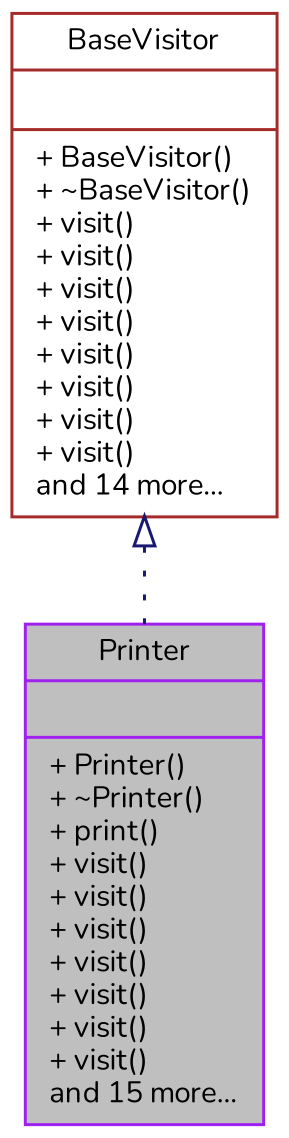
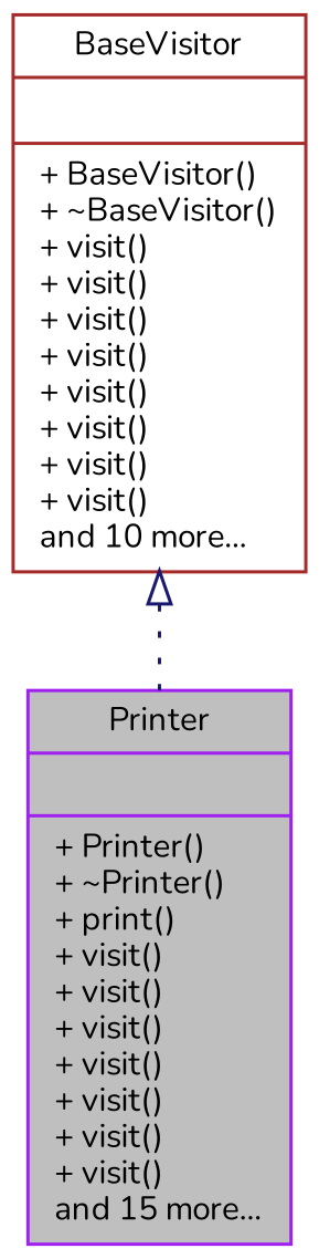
  digraph {
    fontname=Nunito
    node [fontname=Nunito fontsize=10 shape=record style=filled]
    n1 [color=purple fillcolor=grey75 fontcolor=black height=0.2 label="{Printer\n||+ Printer()\l+ ~Printer()\l+ print()\l+ visit()\l+ visit()\l+ visit()\l+ visit()\l+ visit()\l+ visit()\l+ visit()\land 15 more...\l}" width=0.4]
-   n2 [color=brown fillcolor=white height=0.2 label="{BaseVisitor\n||+ BaseVisitor()\l+ ~BaseVisitor()\l+ visit()\l+ visit()\l+ visit()\l+ visit()\l+ visit()\l+ visit()\l+ visit()\l+ visit()\land 14 more...\l}" width=0.4]
+   n2 [color=brown fillcolor=white height=0.2 label="{BaseVisitor\n||+ BaseVisitor()\l+ ~BaseVisitor()\l+ visit()\l+ visit()\l+ visit()\l+ visit()\l+ visit()\l+ visit()\l+ visit()\l+ visit()\land 10 more...\l}" width=0.4]
    n2 -> n1 [arrowtail=onormal color=midnightblue dir=back fontname=Nunito fontsize=10 labelfontname=Helvetica labelfontsize=10 style=dotted]
  }
